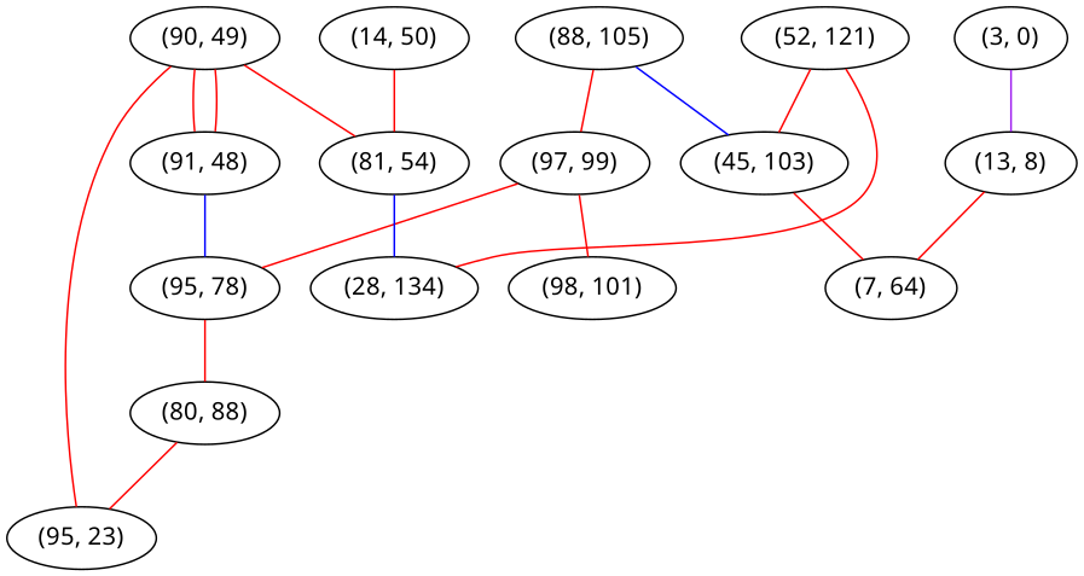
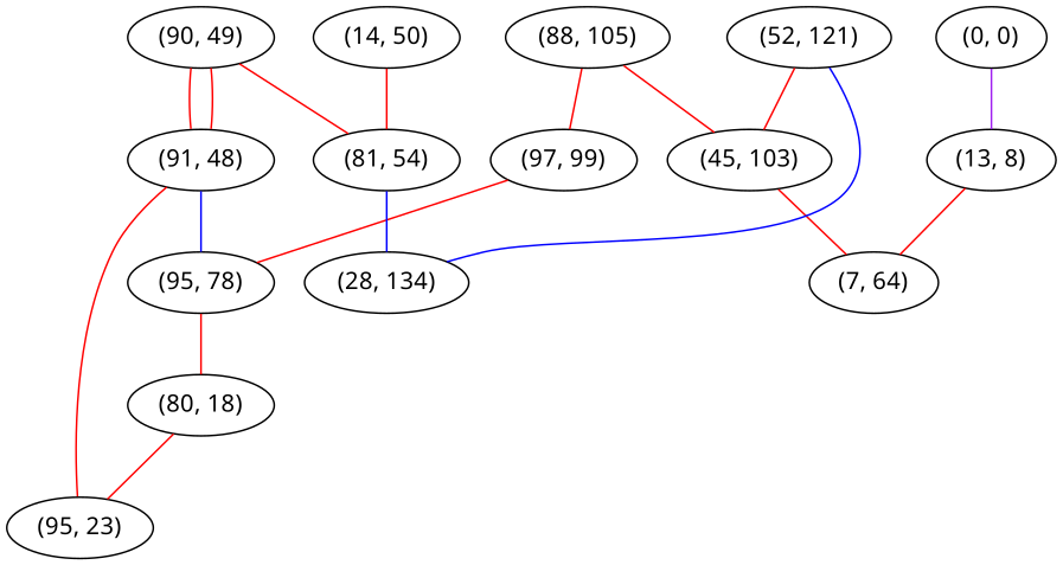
  graph {
    fontname="Noto Sans"
    node [fontname="Noto Sans"]
    edge [color=red fontname="Noto Sans" weight=1]
    "(88, 105)"
    "(97, 99)"
    "(45, 103)"
    "(95, 78)"
-   "(98, 101)"
    n6 [label="(7, 64)"]
-   "(80, 18)" [label="(80, 88)"]
+   "(80, 18)"
    "(52, 121)"
    "(28, 134)"
    "(90, 49)"
    "(91, 48)"
    "(81, 54)"
    "(95, 23)"
    "(14, 50)"
    "(13, 8)"
-   "(0, 0)" [label="(3, 0)"]
+   "(0, 0)"
    "(88, 105)" -- "(97, 99)"
-   "(88, 105)" -- "(45, 103)" [color=blue]
+   "(88, 105)" -- "(45, 103)"
    "(97, 99)" -- "(95, 78)"
-   "(97, 99)" -- "(98, 101)"
    "(45, 103)" -- n6
    "(95, 78)" -- "(80, 18)" [weight=3]
    "(80, 18)" -- "(95, 23)"
    "(52, 121)" -- "(45, 103)"
-   "(52, 121)" -- "(28, 134)"
+   "(52, 121)" -- "(28, 134)" [color=blue]
    "(90, 49)" -- "(91, 48)"
    "(90, 49)" -- "(91, 48)"
    "(90, 49)" -- "(81, 54)"
    "(91, 48)" -- "(95, 78)" [color=blue weight=3]
-   "(90, 49)" -- "(95, 23)"
+   "(91, 48)" -- "(95, 23)"
    "(81, 54)" -- "(28, 134)" [color=blue weight=3]
    "(14, 50)" -- "(81, 54)"
    "(13, 8)" -- n6
    "(0, 0)" -- "(13, 8)" [color=purple weight=4]
  }
